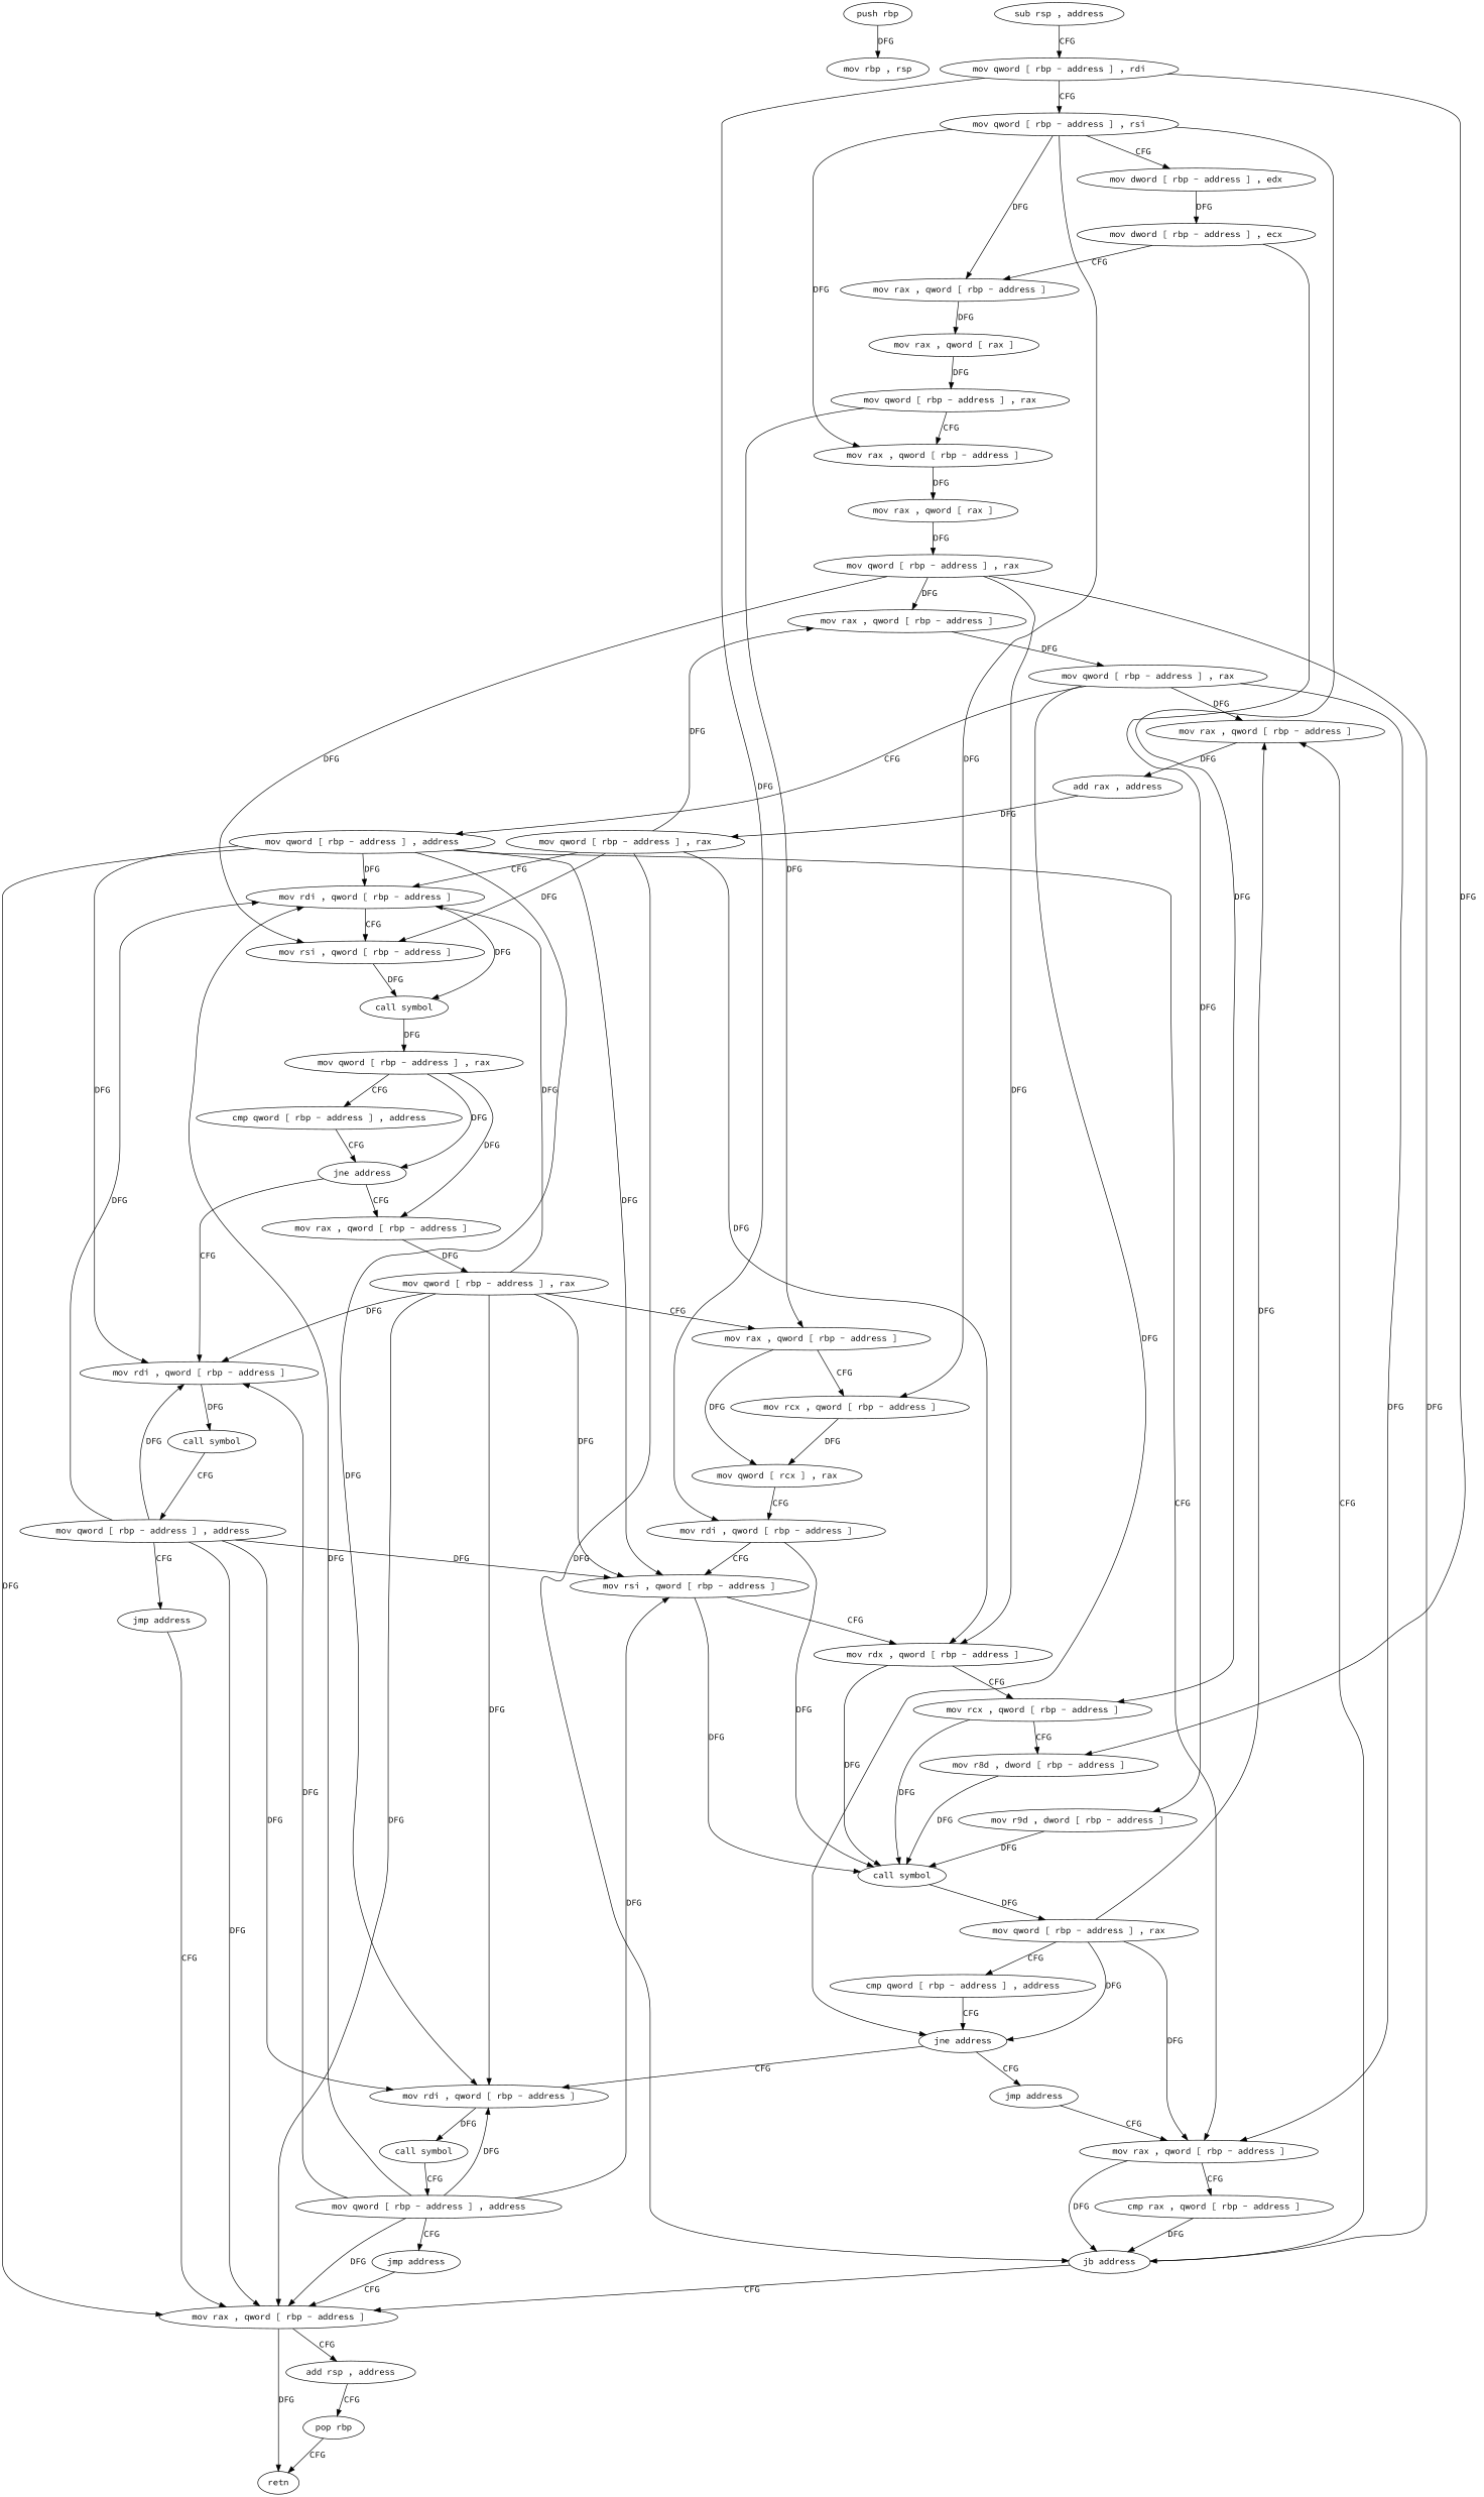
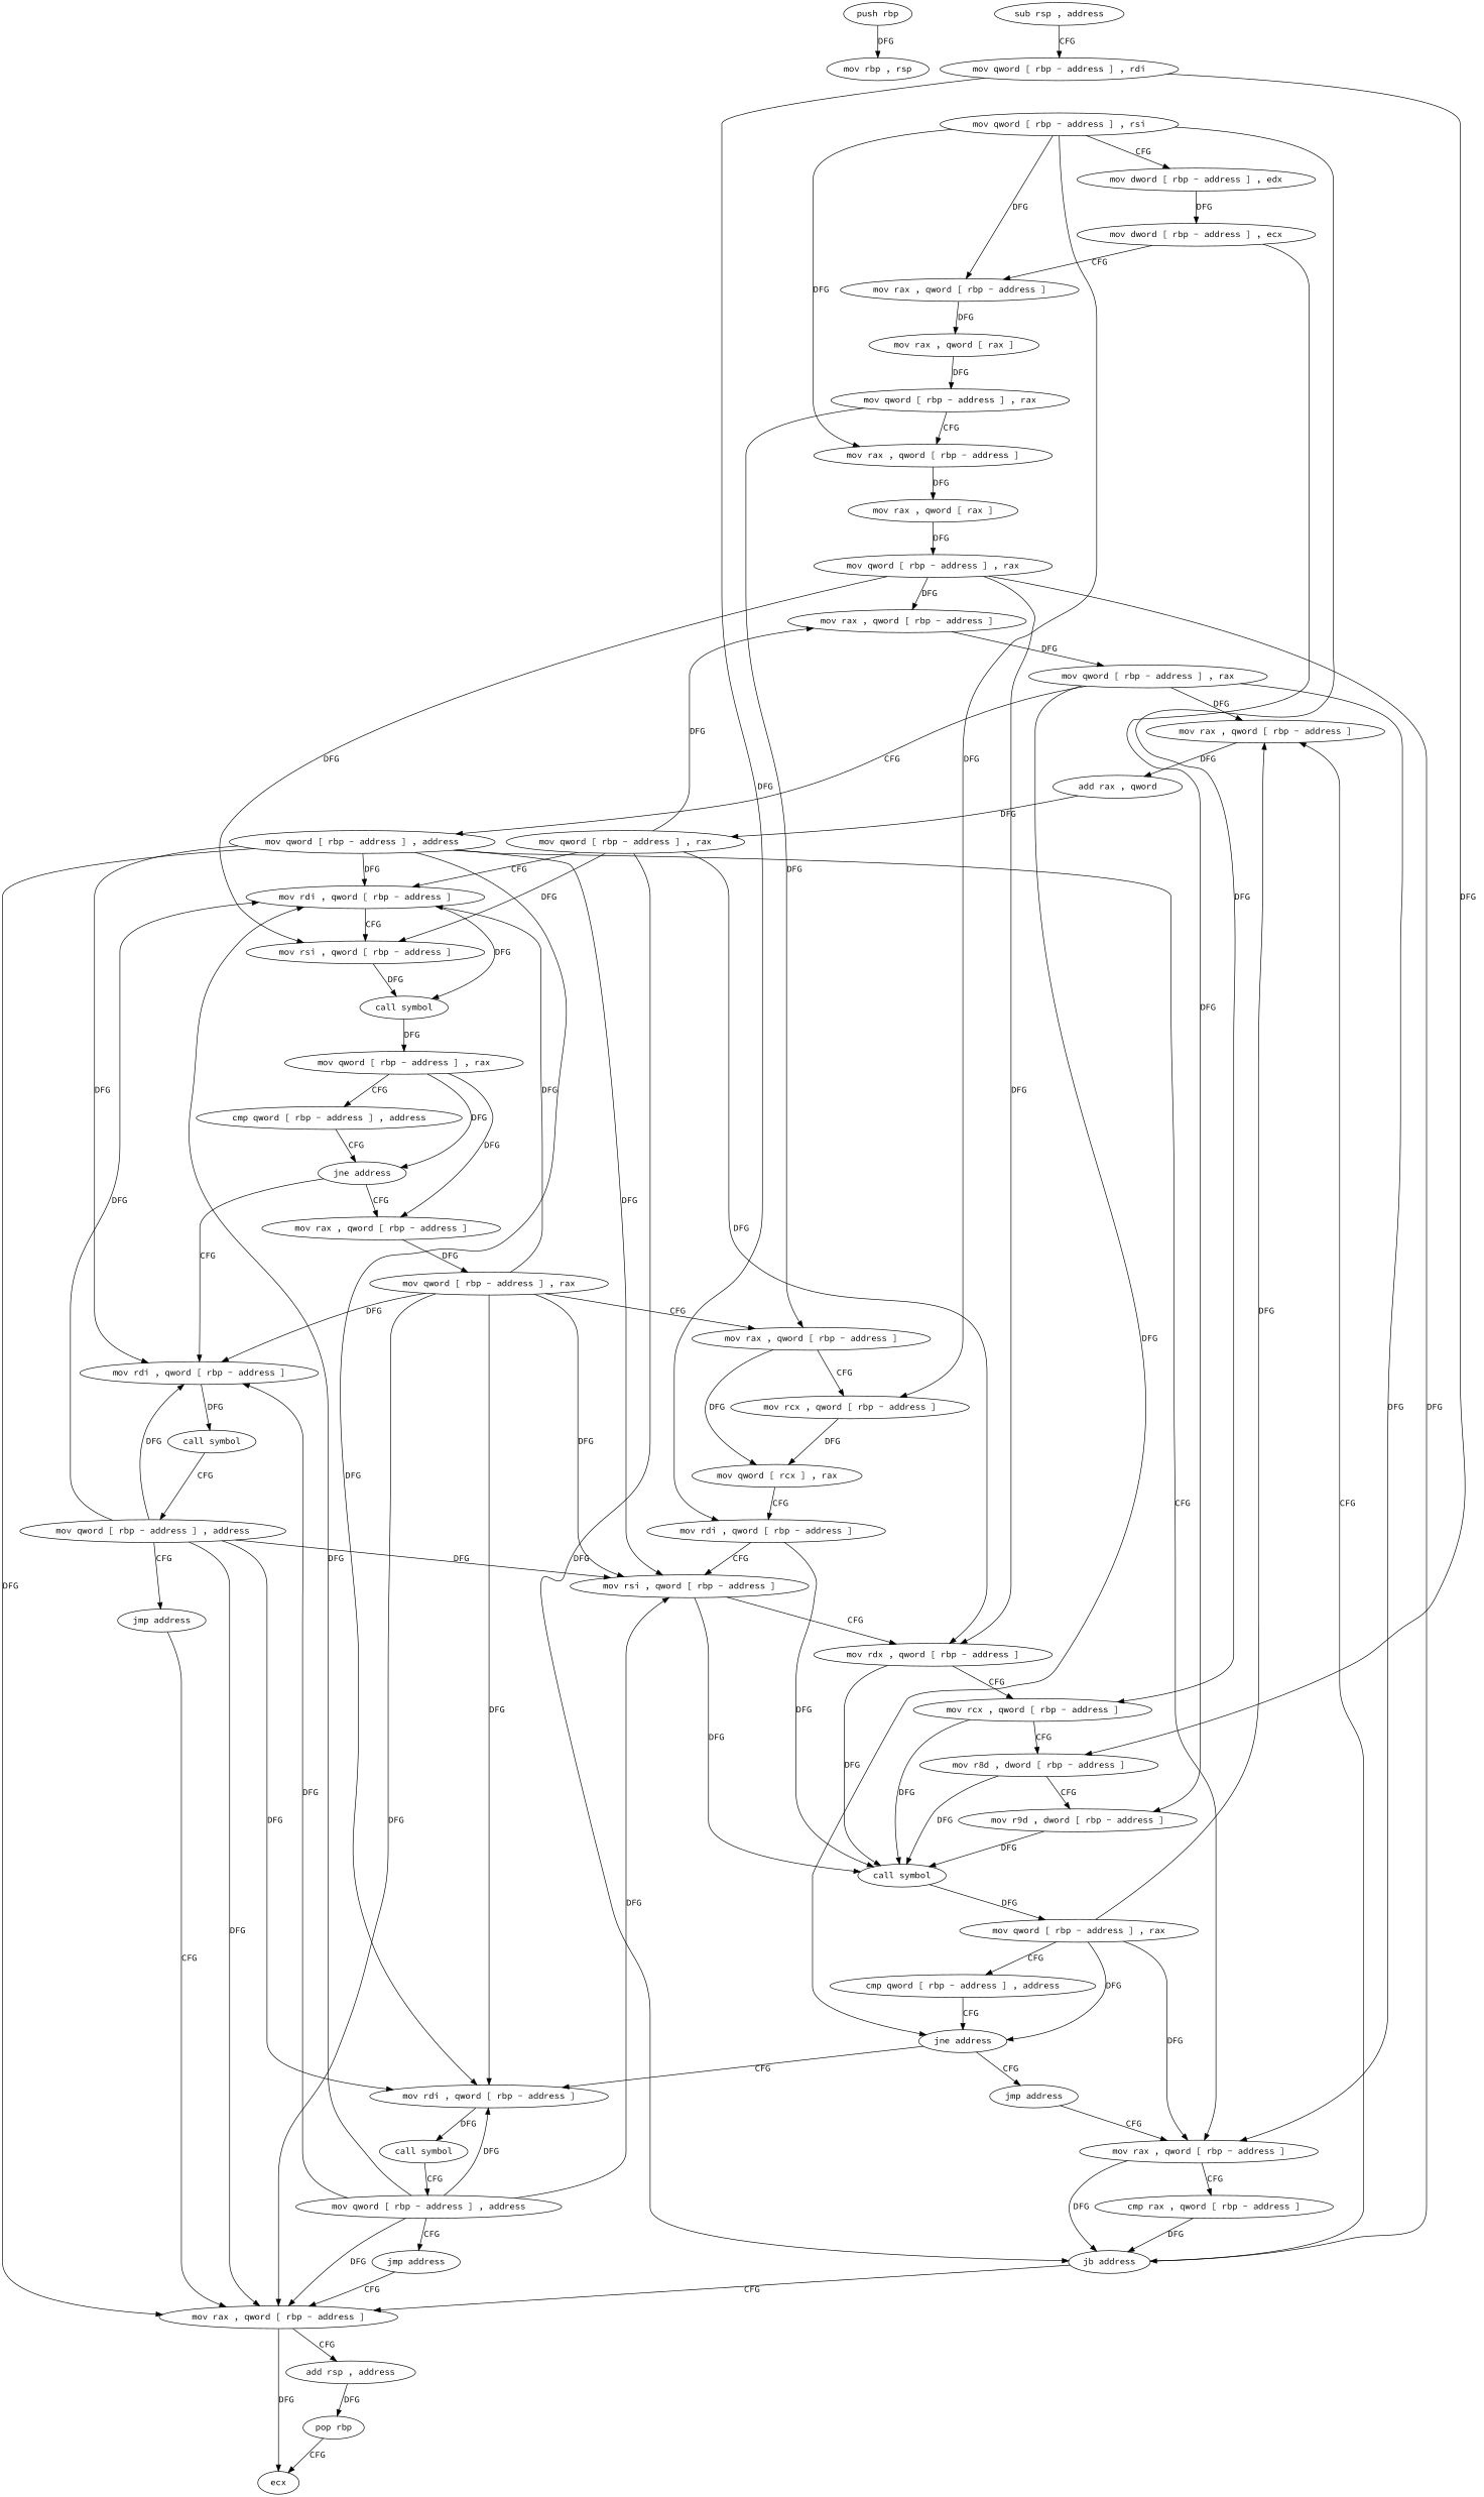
  digraph {
    fontname="Source Code Pro"
    node [fontname="Source Code Pro"]
    edge [fontname="Source Code Pro"]
    n1 [label="push rbp"]
    n2 [label="mov rbp , rsp"]
    n3 [label="sub rsp , address"]
    n4 [label="mov qword [ rbp - address ] , rdi"]
    n5 [label="mov qword [ rbp - address ] , rsi"]
    n6 [label="mov rdi , qword [ rbp - address ]"]
    n7 [label="mov r8d , dword [ rbp - address ]"]
    n8 [label="mov dword [ rbp - address ] , edx"]
    n9 [label="mov rax , qword [ rbp - address ]"]
    n10 [label="mov rax , qword [ rbp - address ]"]
    n11 [label="mov rcx , qword [ rbp - address ]"]
    n12 [label="mov rcx , qword [ rbp - address ]"]
    n13 [label="mov rsi , qword [ rbp - address ]"]
    n14 [label="call symbol"]
    n15 [label="mov dword [ rbp - address ] , ecx"]
    n16 [label="mov rax , qword [ rax ]"]
    n17 [label="mov rax , qword [ rax ]"]
    n18 [label="mov qword [ rcx ] , rax"]
    n19 [label="mov r9d , dword [ rbp - address ]"]
    n20 [label="mov qword [ rbp - address ] , rax"]
    n21 [label="mov rax , qword [ rbp - address ]"]
    n22 [label="mov qword [ rbp - address ] , rax"]
    n23 [label="mov rax , qword [ rbp - address ]"]
    n24 [label="mov rsi , qword [ rbp - address ]"]
    n25 [label="mov rdx , qword [ rbp - address ]"]
    n26 [label="jb address"]
    n27 [label="mov qword [ rbp - address ] , rax"]
    n28 [label="call symbol"]
    n29 [label="mov rax , qword [ rbp - address ]"]
    n30 [label="mov rax , qword [ rbp - address ]"]
    n31 [label="mov qword [ rbp - address ] , address"]
    n32 [label="mov rax , qword [ rbp - address ]"]
    n33 [label="jne address"]
    n34 [label="mov rdi , qword [ rbp - address ]"]
    n35 [label="mov rdi , qword [ rbp - address ]"]
    n36 [label="mov rdi , qword [ rbp - address ]"]
    n37 [label="cmp rax , qword [ rbp - address ]"]
-   n38 [label="add rax , address"]
+   n38 [label="add rax , qword"]
    n39 [label="jmp address"]
    n40 [label="add rsp , address"]
-   n41 [label=retn]
+   n41 [label=ecx]
    n42 [label="call symbol"]
    n43 [label="call symbol"]
    n44 [label="pop rbp"]
    n45 [label="mov qword [ rbp - address ] , rax"]
    n46 [label="mov qword [ rbp - address ] , rax"]
    n47 [label="cmp qword [ rbp - address ] , address"]
    n48 [label="jne address"]
    n49 [label="mov rax , qword [ rbp - address ]"]
    n50 [label="mov qword [ rbp - address ] , rax"]
    n51 [label="mov qword [ rbp - address ] , address"]
    n52 [label="mov qword [ rbp - address ] , rax"]
    n53 [label="cmp qword [ rbp - address ] , address"]
    n54 [label="mov qword [ rbp - address ] , address"]
    n55 [label="jmp address"]
    n56 [label="jmp address"]
    n1 -> n2 [label=DFG]
    n3 -> n4 [label=CFG]
-   n4 -> n5 [label=CFG]
    n4 -> n6 [label=DFG]
    n4 -> n7 [label=DFG]
    n5 -> n8 [label=CFG]
    n5 -> n9 [label=DFG]
    n5 -> n10 [label=DFG]
    n5 -> n11 [label=DFG]
    n5 -> n12 [label=DFG]
    n6 -> n13 [label=CFG]
    n6 -> n14 [label=DFG]
    n7 -> n14 [label=DFG]
+   n7 -> n19 [label=CFG]
    n8 -> n15 [label=DFG]
    n9 -> n16 [label=DFG]
    n10 -> n17 [label=DFG]
    n11 -> n18 [label=DFG]
    n12 -> n7 [label=CFG]
    n12 -> n14 [label=DFG]
    n13 -> n14 [label=DFG]
    n13 -> n25 [label=CFG]
    n14 -> n52 [label=DFG]
    n15 -> n9 [label=CFG]
    n15 -> n19 [label=DFG]
    n16 -> n20 [label=DFG]
    n17 -> n22 [label=DFG]
    n18 -> n6 [label=CFG]
    n19 -> n14 [label=DFG]
    n20 -> n10 [label=CFG]
    n20 -> n21 [label=DFG]
    n21 -> n11 [label=CFG]
    n21 -> n18 [label=DFG]
    n22 -> n23 [label=DFG]
    n22 -> n24 [label=DFG]
    n22 -> n25 [label=DFG]
    n22 -> n26 [label=DFG]
    n23 -> n27 [label=DFG]
    n24 -> n28 [label=DFG]
    n25 -> n12 [label=CFG]
    n25 -> n14 [label=DFG]
    n26 -> n29 [label=CFG]
    n26 -> n30 [label=CFG]
    n27 -> n29 [label=DFG]
    n27 -> n31 [label=CFG]
    n27 -> n32 [label=DFG]
    n27 -> n33 [label=DFG]
    n28 -> n46 [label=DFG]
    n29 -> n38 [label=DFG]
    n30 -> n40 [label=CFG]
    n30 -> n41 [label=DFG]
    n31 -> n13 [label=DFG]
    n31 -> n30 [label=DFG]
    n31 -> n32 [label=CFG]
    n31 -> n34 [label=DFG]
    n31 -> n35 [label=DFG]
    n31 -> n36 [label=DFG]
    n32 -> n26 [label=DFG]
    n32 -> n37 [label=CFG]
    n33 -> n36 [label=CFG]
    n33 -> n39 [label=CFG]
    n34 -> n24 [label=CFG]
    n34 -> n28 [label=DFG]
    n35 -> n42 [label=DFG]
    n36 -> n43 [label=DFG]
    n37 -> n26 [label=DFG]
    n38 -> n45 [label=DFG]
    n39 -> n32 [label=CFG]
-   n40 -> n44 [label=CFG]
+   n40 -> n44 [label=DFG]
    n42 -> n51 [label=CFG]
    n43 -> n54 [label=CFG]
    n44 -> n41 [label=CFG]
    n45 -> n23 [label=DFG]
    n45 -> n24 [label=DFG]
    n45 -> n25 [label=DFG]
    n45 -> n26 [label=DFG]
    n45 -> n34 [label=CFG]
    n46 -> n47 [label=CFG]
    n46 -> n48 [label=DFG]
    n46 -> n49 [label=DFG]
    n47 -> n48 [label=CFG]
    n48 -> n35 [label=CFG]
    n48 -> n49 [label=CFG]
    n49 -> n50 [label=DFG]
    n50 -> n13 [label=DFG]
    n50 -> n21 [label=CFG]
    n50 -> n30 [label=DFG]
    n50 -> n34 [label=DFG]
    n50 -> n35 [label=DFG]
    n50 -> n36 [label=DFG]
    n51 -> n13 [label=DFG]
    n51 -> n30 [label=DFG]
    n51 -> n34 [label=DFG]
    n51 -> n35 [label=DFG]
    n51 -> n36 [label=DFG]
    n51 -> n55 [label=CFG]
    n52 -> n29 [label=DFG]
    n52 -> n32 [label=DFG]
    n52 -> n33 [label=DFG]
    n52 -> n53 [label=CFG]
    n53 -> n33 [label=CFG]
    n54 -> n13 [label=DFG]
    n54 -> n30 [label=DFG]
    n54 -> n34 [label=DFG]
    n54 -> n35 [label=DFG]
    n54 -> n36 [label=DFG]
    n54 -> n56 [label=CFG]
    n55 -> n30 [label=CFG]
    n56 -> n30 [label=CFG]
  }
